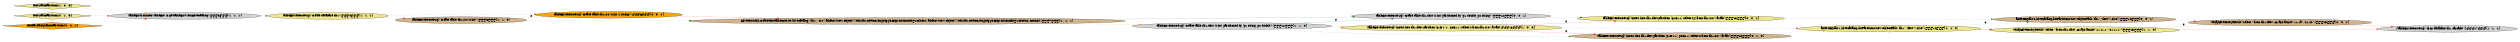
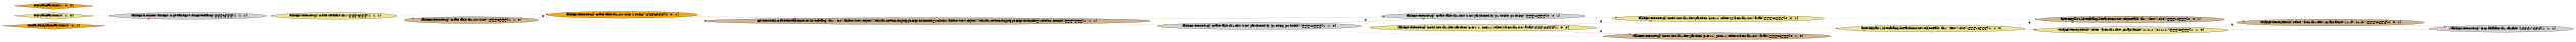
  digraph {
    rankdir=LR
    node [fillcolor=khaki shape=ellipse style=filled]
    edge [style=dotted color=red]
    n1 [fillcolor=orange label="tableEnv.executeSql(\"create table db1.src (x int, y string)\")@@@6@@@['0', '0', '1']"]
    n2 [fillcolor=tan label="HiveTestUtils.createTextTableInserter(hiveCatalog,\"db1\",\"src\").addRow(new Object((((edu.fdu.CPPDG.tinypdg.pe.ExpressionInfo@1c0b0b2).addRow(new Object((((edu.fdu.CPPDG.tinypdg.pe.ExpressionInfo@1c0b0b8).commit()@@@7@@@['1', '1', '1']"]
    n3 [fillcolor=tan label="tableEnv.executeSql(\"create table db1.src (x int)\")@@@6@@@['1', '1', '0']"]
    n4 [label="verifyHiveQueryResult(\"select * from db1.dest\",Arrays.asList(\"11'11.1\",\"21'11.1\"))@@@15@@@['1', '1', '0']"]
    n5 [fillcolor=tan label="verifyHiveQueryResult(\"select * from db1.dest\",Arrays.asList(\"11.1a\",\"21.1b\"))@@@15@@@['0', '0', '1']"]
    n6 [fillcolor=lightgrey label="{tableEnv.executeSql(\"drop database db1 cascade\")}@@@17@@@['1', '1', '1']"]
-   n7 [label="testStaticPartition['1', '0', '0']" shape=diamond]
+   n7 [fillcolor=orange label="testStaticPartition['1', '0', '0']" shape=diamond]
    n8 [fillcolor=lightgrey label="TableEnvironment tableEnv = getTableEnvWithHiveCatalog()@@@3@@@['1', '1', '1']"]
    n9 [label="tableEnv.executeSql(\"create database db1\")@@@4@@@['1', '1', '1']"]
    n10 [label="testStaticPartition['0', '1', '0']" shape=diamond]
    n11 [fillcolor=lightgrey label="tableEnv.executeSql(\"create table db1.dest (x int) partitioned by (p1 string, p2 double)\")@@@12@@@['1', '1', '0']"]
    n12 [fillcolor=lightgrey label="tableEnv.executeSql(\"create table db1.dest (x int) partitioned by (p1 double, p2 string)\")@@@12@@@['0', '0', '1']"]
    n13 [label="tableEnv.executeSql(\"insert into db1.dest partition (p1='1''1', p2=1.1) select x from db1.src\").await()@@@13@@@['1', '0', '0']"]
    n14 [fillcolor=tan label="tableEnv.executeSql(\"insert into db1.dest partition (p1='1\'1', p2=1.1) select x from db1.src\").await()@@@13@@@['0', '1', '0']"]
    n15 [label="assertEquals(1,hiveCatalog.listPartitions(new ObjectPath(\"db1\",\"dest\")).size())@@@14@@@['1', '1', '0']"]
    n16 [label="tableEnv.executeSql(\"insert into db1.dest partition (p1=1.1) select x,y from db1.src\").await()@@@13@@@['0', '0', '1']"]
    n17 [fillcolor=tan label="assertEquals(2,hiveCatalog.listPartitions(new ObjectPath(\"db1\",\"dest\")).size())@@@14@@@['0', '0', '1']"]
    n18 [fillcolor=orange label="testPartialDynamicPartition['0', '0', '1']" shape=diamond]
    n1 -> n2 [style=dashed]
    n2 -> n11 [style=dashed color=darkorange]
    n2 -> n12 [style=dashed color=darkgreen]
    n3 -> n1 [label=0 style=dashed color=darkorange]
    n3 -> n2 [color=darkgreen]
    n4 -> n5 [label=0 style=dashed color=darkorange]
    n4 -> n6 [style=dashed]
    n5 -> n6 [style=dashed]
    n7 -> n8 [color=darkorange]
    n8 -> n9 [color=darkgreen]
    n9 -> n1
    n9 -> n3
    n10 -> n8
    n11 -> n12 [label=0 style=dashed color=darkgreen]
    n11 -> n13 [style=dashed color=darkorange]
    n11 -> n14 [color=darkgreen]
    n12 -> n16 [color=darkgreen]
    n13 -> n14 [label=0 style=dashed]
    n13 -> n15
    n13 -> n16 [label=0 style=dashed]
    n14 -> n15 [color=darkorange]
    n15 -> n4 [style=dashed]
    n15 -> n17 [label=0 color=darkgreen]
    n16 -> n17 [color=darkgreen]
    n17 -> n5
    n18 -> n8
  }
